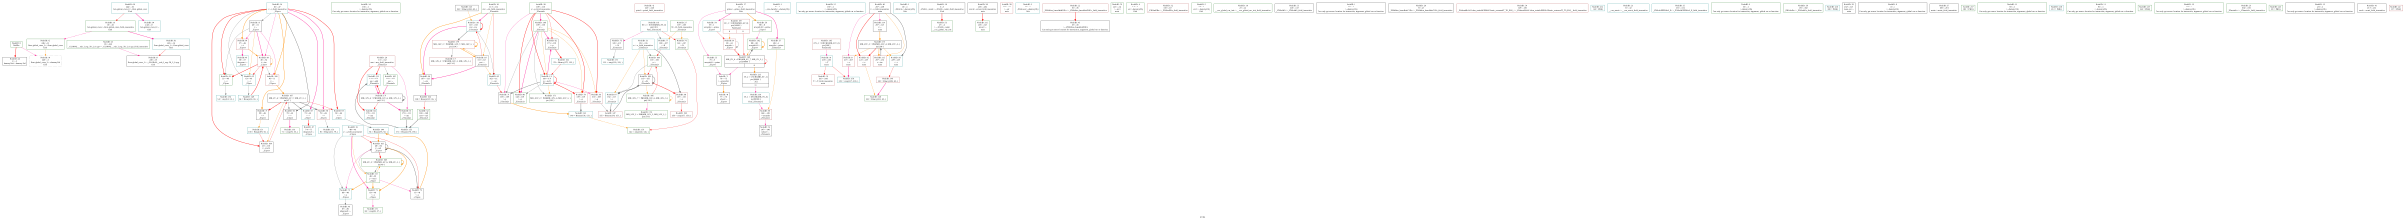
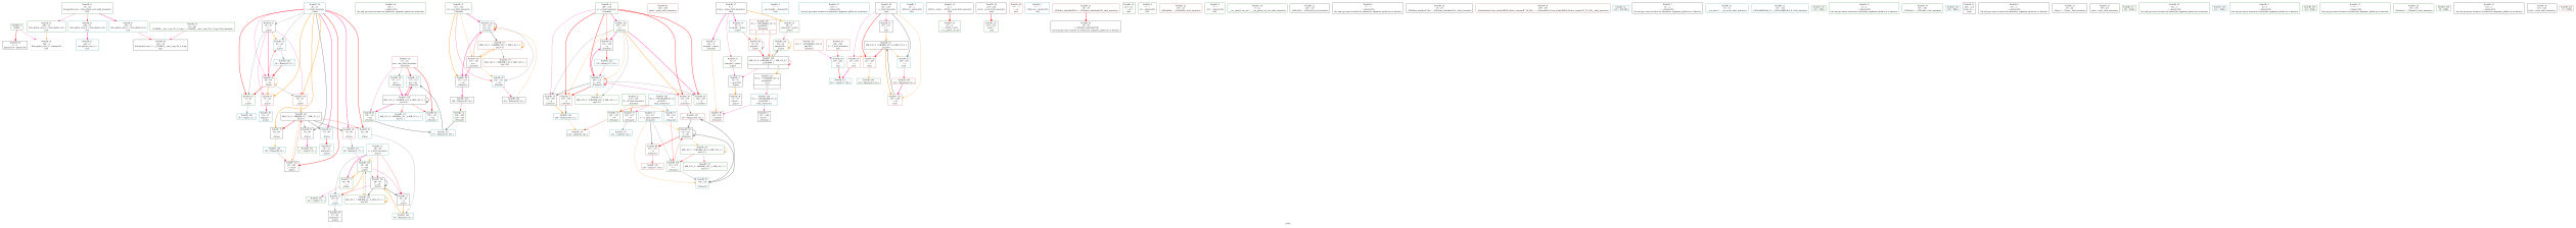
  digraph {
    fontname="Liberation Serif"
    label=SVFG
    node [color=darkgreen fontname="Liberation Serif" shape=record]
    edge [color=red fontname="Liberation Serif" style=solid]
    n1 [label="{NodeID: 0\nNullPtr}"]
    n2 [color=black label="{NodeID: 44\n2\<--3\ndummyVal\<--dummyVal\n}"]
    n3 [color=black label="{NodeID: 96\n246\<--3\nllvm.global_ctors_2\<--dummyVal\nGlob }" style=dotted]
    n4 [color=black label="{NodeID: 97\n46\<--51\ni\<--\n_Z3prev\n}"]
    n5 [label="{NodeID: 63\n53\<--46\n\<--i\n_Z3prev\n}"]
    n6 [color=brown label="{NodeID: 64\n57\<--46\n\<--i\n_Z3prev\n}"]
    n7 [color=teal label="{NodeID: 65\n63\<--46\n\<--i\n_Z3prev\n}"]
    n8 [color=brown label="{NodeID: 99\n46\<--64\ni\<--inc\n_Z3prev\n}"]
    n9 [color=brown label="{NodeID: 100\n46\<--51\ni\<--\n_Z3prev\n}"]
    n10 [color=teal label="{NodeID: 160\n54 = cmp(53, 55, )\n}"]
    n11 [color=teal label="{NodeID: 46\n58\<--57\nidxprom\<--\n_Z3prev\n}"]
    n12 [color=teal label="{NodeID: 149\n64 = Binary(63, 65, )\n}"]
    n13 [color=black label="{NodeID: 167\nMR_2V_6 = PHI(MR_2V_7, MR_2V_5, )\npts\{47 \}\n}"]
    n14 [color=black label="{NodeID: 70\n99\<--46\n\<--i\n_Z3prev\n}"]
    n15 [color=black label="{NodeID: 104\n46\<--100\ni\<--inc14\n_Z3prev\n}"]
    n16 [color=black label="{NodeID: 66\n70\<--46\n\<--i\n_Z3prev\n}"]
    n17 [color=teal label="{NodeID: 67\n73\<--46\n\<--i\n_Z3prev\n}"]
    n18 [color=brown label="{NodeID: 68\n79\<--46\n\<--i\n_Z3prev\n}"]
    n19 [color=teal label="{NodeID: 69\n92\<--46\n\<--i\n_Z3prev\n}"]
    n20 [label="{NodeID: 14\n136\<--1\n\<--dummyObj\nCan only get source location for instruction, argument, global var or function.}"]
    n21 [color=teal label="{NodeID: 111\n111\<--171\nans\<--add\n_Z5main2v\n}"]
    n22 [color=black label="{NodeID: 178\nMR_12V_4 = PHI(MR_12V_6, MR_12V_3, )\npts\{112 \}\n}"]
    n23 [color=teal label="{NodeID: 84\n179\<--111\n\<--ans\n_Z5main2v\n}"]
    n24 [label="{NodeID: 83\n170\<--111\n\<--ans\n_Z5main2v\n}"]
+   n25 [color=teal label="{NodeID: 172\nMR_12V_2 = PHI(MR_12V_4, MR_12V_1, )\npts\{112 \}\n}"]
    n26 [color=teal label="{NodeID: 153\n171 = Binary(170, 169, )\n}"]
    n27 [label="{NodeID: 28\n109\<--110\np\<--p_field_insensitive\n_Z5main2v\n}"]
    n28 [color=black label="{NodeID: 78\n138\<--109\n\<--p\n_Z5main2v\n}"]
    n29 [color=brown label="{NodeID: 79\n139\<--109\n\<--p\n_Z5main2v\n}"]
    n30 [label="{NodeID: 80\n144\<--109\n\<--p\n_Z5main2v\n}"]
    n31 [color=brown label="{NodeID: 81\n153\<--109\n\<--p\n_Z5main2v\n}"]
    n32 [color=black label="{NodeID: 82\n175\<--109\n\<--p\n_Z5main2v\n}"]
    n33 [label="{NodeID: 106\n109\<--136\np\<--\n_Z5main2v\n}"]
    n34 [color=teal label="{NodeID: 112\n109\<--176\np\<--inc9\n_Z5main2v\n}"]
    n35 [color=teal label="{NodeID: 143\n140 = Binary(138, 133, )\n}"]
    n36 [color=brown label="{NodeID: 147\n155 = Binary(154, 153, )\n}"]
    n37 [color=teal label="{NodeID: 152\n176 = Binary(175, 122, )\n}"]
    n38 [label="{NodeID: 171\nMR_10V_2 = PHI(MR_10V_4, MR_10V_1, )\npts\{110 \}\n}"]
    n39 [label="{NodeID: 156\n142 = cmp(140, 141, )\n}"]
    n40 [color=black label="{NodeID: 109\n115\<--155\nx\<--div\n_Z5main2v\n}"]
    n41 [color=brown label="{NodeID: 42\n225\<--226\nprintf\<--printf_field_insensitive\n}"]
    n42 [label="{NodeID: 56\n88\<--8\narrayidx10\<--prime\n_Z3prev\n}"]
    n43 [label="{NodeID: 102\n88\<--90\narrayidx10\<--\n_Z3prev\n}"]
    n44 [color=black label="{NodeID: 169\nMR_6V_4 = PHI(MR_6V_7, MR_6V_2, )\npts\{90000 \}\n|{|<s3>8}}"]
    n45 [color=black label="{NodeID: 74\n76\<--75\n\<--arrayidx5\n_Z3prev\n}"]
    n46 [color=black label="{NodeID: 213\n6V_2 = CSCHI(MR_6V_1)\npts\{90000 \}\nCS[]|{<s0>11}}" style=double]
    n47 [color=teal label="{NodeID: 150\n100 = Binary(99, 65, )\n}"]
    n48 [label="{NodeID: 161\n71 = cmp(70, 55, )\n}"]
    n49 [color=teal label="{NodeID: 47\n74\<--73\nidxprom4\<--\n_Z3prev\n}"]
    n50 [color=teal label="{NodeID: 151\n80 = Binary(51, 79, )\n}"]
    n51 [color=teal label="{NodeID: 144\n94 = Binary(93, 92, )\n}"]
    n52 [label="{NodeID: 101\n48\<--80\nj\<--mul\n_Z3prev\n}"]
    n53 [color=black label="{NodeID: 103\n48\<--94\nj\<--add\n_Z3prev\n}"]
    n54 [color=teal label="{NodeID: 1\n7\<--1\n__dso_handle\<--dummyObj\nGlob }"]
    n55 [color=brown label="{NodeID: 98\n59\<--61\narrayidx\<--\n_Z3prev\n}"]
    n56 [color=black label="{NodeID: 48\n77\<--76\ntobool\<--\n_Z3prev\n}"]
    n57 [color=teal label="{NodeID: 190\n6V_1 = ENCHI(MR_6V_0)\npts\{90000 \}\nFun[_Z5main2v]}" style=double]
    n58 [color=teal label="{NodeID: 15\n159\<--1\n\<--dummyObj\nCan only get source location for instruction, argument, global var or function.}"]
    n59 [color=brown label="{NodeID: 195\n21V_1 = ENCHI(MR_21V_0)\npts\{206 \}\nFun[main]}" style=double]
    n60 [color=teal label="{NodeID: 90\n218\<--205\n\<--T\nmain\n}"]
    n61 [color=teal label="{NodeID: 159\n219 = cmp(217, 218, )\n}"]
    n62 [color=brown label="{NodeID: 29\n111\<--112\nans\<--ans_field_insensitive\n_Z5main2v\n}"]
    n63 [label="{NodeID: 105\n111\<--122\nans\<--\n_Z5main2v\n}"]
    n64 [label="{NodeID: 43\n18\<--240\n_GLOBAL__sub_I_rng..58_2_0.cpp\<--_GLOBAL__sub_I_rng..58_2_0.cpp_field_insensitive\n}"]
    n65 [color=black label="{NodeID: 95\n245\<--18\nllvm.global_ctors_1\<--_GLOBAL__sub_I_rng..58_2_0.cpp\nGlob }"]
    n66 [label="{NodeID: 57\n145\<--8\narrayidx\<--prime\n_Z5main2v\n}"]
    n67 [color=brown label="{NodeID: 89\n146\<--145\n\<--arrayidx\n_Z5main2v\n}"]
    n68 [color=black label="{NodeID: 51\n147\<--146\ntobool\<--\n_Z5main2v\n}"]
    n69 [color=black label="{NodeID: 154\n168 = Binary(167, 65, )\n}"]
    n70 [label="{NodeID: 52\n169\<--168\nconv\<--sub\n_Z5main2v\n}"]
    n71 [label="{NodeID: 71\n83\<--48\n\<--j\n_Z3prev\n}"]
    n72 [label="{NodeID: 155\n84 = cmp(83, 57, )\n}"]
    n73 [label="{NodeID: 168\nMR_4V_2 = PHI(MR_4V_6, MR_4V_1, )\npts\{49 \}\n}"]
    n74 [color=teal label="{NodeID: 72\n86\<--48\n\<--j\n_Z3prev\n}"]
    n75 [color=black label="{NodeID: 73\n93\<--48\n\<--j\n_Z3prev\n}"]
    n76 [color=black label="{NodeID: 49\n87\<--86\nidxprom9\<--\n_Z3prev\n}"]
    n77 [color=teal label="{NodeID: 85\n162\<--113\n\<--cnt\n_Z5main2v\n}"]
    n78 [color=black label="{NodeID: 145\n163 = Binary(162, 65, )\n}"]
    n79 [color=teal label="{NodeID: 110\n113\<--163\ncnt\<--inc\n_Z5main2v\n}"]
    n80 [color=black label="{NodeID: 86\n167\<--113\n\<--cnt\n_Z5main2v\n}"]
    n81 [color=brown label="{NodeID: 179\nMR_14V_3 = PHI(MR_14V_7, MR_14V_1, )\npts\{114 \}\n}"]
    n82 [color=teal label="{NodeID: 2\n10\<--1\n_ZSt3cin\<--dummyObj\nGlob }"]
    n83 [color=black label="{NodeID: 16\n4\<--6\n_ZStL8__ioinit\<--_ZStL8__ioinit_field_insensitive\nGlob }"]
    n84 [label="{NodeID: 53\n27\<--4\n\<--_ZStL8__ioinit\n__cxx_global_var_init\n}"]
    n85 [label="{NodeID: 113\n203\<--125\nretval\<--\nmain\n}"]
    n86 [label="{NodeID: 30\n113\<--114\ncnt\<--cnt_field_insensitive\n_Z5main2v\n}"]
    n87 [color=black label="{NodeID: 107\n113\<--125\ncnt\<--\n_Z5main2v\n}"]
    n88 [color=brown label="{NodeID: 173\nMR_14V_2 = PHI(MR_14V_3, MR_14V_1, )\npts\{114 \}\n}"]
    n89 [color=brown label="{NodeID: 58\n211\<--12\n\<--.str\nmain\n}"]
    n90 [color=teal label="{NodeID: 3\n11\<--1\n_ZSt4cout\<--dummyObj\nGlob }"]
    n91 [color=black label="{NodeID: 17\n8\<--9\nprime\<--prime_field_insensitive\nGlob }"]
    n92 [color=teal label="{NodeID: 54\n59\<--8\narrayidx\<--prime\n_Z3prev\n}"]
    n93 [label="{NodeID: 55\n75\<--8\narrayidx5\<--prime\n_Z3prev\n}"]
    n94 [color=brown label="{NodeID: 197\n6V_1 = ENCHI(MR_6V_0)\npts\{90000 \}\nFun[main]|{<s0>8|<s1>8}}" style=double]
    n95 [color=black label="{NodeID: 114\n207\<--125\nt\<--\nmain\n}"]
    n96 [color=black label="{NodeID: 170\nMR_23V_3 = PHI(MR_23V_4, MR_23V_2, )\npts\{208 \}\n}"]
    n97 [color=brown label="{NodeID: 91\n217\<--207\n\<--t\nmain\n}"]
    n98 [color=brown label="{NodeID: 92\n221\<--207\n\<--t\nmain\n}"]
    n99 [color=teal label="{NodeID: 93\n229\<--207\n\<--t\nmain\n}"]
    n100 [color=brown label="{NodeID: 115\n207\<--230\nt\<--inc\nmain\n}"]
    n101 [label="{NodeID: 148\n222 = Binary(221, 65, )\n}"]
    n102 [color=brown label="{NodeID: 146\n230 = Binary(229, 65, )\n}"]
    n103 [color=teal label="{NodeID: 31\n115\<--116\nx\<--x_field_insensitive\n_Z5main2v\n}"]
    n104 [color=teal label="{NodeID: 87\n154\<--115\n\<--x\n_Z5main2v\n}"]
    n105 [color=brown label="{NodeID: 88\n157\<--115\n\<--x\n_Z5main2v\n}"]
    n106 [label="{NodeID: 108\n115\<--150\nx\<--\n_Z5main2v\n}"]
    n107 [color=brown label="{NodeID: 158\n158 = cmp(157, 159, )\n}"]
    n108 [label="{NodeID: 166\nMR_16V_7 = PHI(MR_16V_6, MR_16V_3, )\npts\{116 \}\n}"]
    n109 [label="{NodeID: 174\nMR_16V_2 = PHI(MR_16V_3, MR_16V_1, )\npts\{116 \}\n}"]
    n110 [color=black label="{NodeID: 45\n29\<--30\n\<--_ZNSt8ios_base4InitD1Ev\nCan only get source location for instruction, argument, global var or function.}"]
    n111 [label="{NodeID: 59\n223\<--14\n\<--.str.1\nmain\n}"]
    n112 [label="{NodeID: 4\n12\<--1\n.str\<--dummyObj\nGlob }"]
    n113 [label="{NodeID: 18\n16\<--20\nllvm.global_ctors\<--llvm.global_ctors_field_insensitive\nGlob }"]
    n114 [color=teal label="{NodeID: 60\n244\<--16\nllvm.global_ctors_0\<--llvm.global_ctors\nGlob }"]
    n115 [color=teal label="{NodeID: 61\n245\<--16\nllvm.global_ctors_1\<--llvm.global_ctors\nGlob }"]
    n116 [label="{NodeID: 62\n246\<--16\nllvm.global_ctors_2\<--llvm.global_ctors\nGlob }"]
    n117 [color=teal label="{NodeID: 94\n244\<--17\nllvm.global_ctors_0\<--\nGlob }"]
    n118 [color=brown label="{NodeID: 32\n118\<--119\n_ZNSirsERx\<--_ZNSirsERx_field_insensitive\n}"]
    n119 [color=teal label="{NodeID: 157\n121 = cmp(120, 122, )\n}"]
    n120 [label="{NodeID: 5\n14\<--1\n.str.1\<--dummyObj\nGlob }"]
    n121 [color=teal label="{NodeID: 185\n8V_1 = ENCHI(MR_8V_0)\npts\{108 \}\nFun[_Z5main2v]}" style=double]
    n122 [color=black label="{NodeID: 75\n120\<--107\n\<--N\n_Z5main2v\n}"]
    n123 [label="{NodeID: 76\n141\<--107\n\<--N\n_Z5main2v\n}"]
    n124 [color=teal label="{NodeID: 77\n150\<--107\n\<--N\n_Z5main2v\n}"]
    n125 [label="{NodeID: 19\n21\<--22\n__cxx_global_var_init\<--__cxx_global_var_init_field_insensitive\n}"]
    n126 [color=black label="{NodeID: 33\n126\<--127\n_ZNSolsEi\<--_ZNSolsEi_field_insensitive\n}"]
    n127 [color=black label="{NodeID: 6\n17\<--1\n\<--dummyObj\nCan only get source location for instruction, argument, global var or function.}"]
    n128 [color=black label="{NodeID: 20\n25\<--26\n_ZNSt8ios_base4InitC1Ev\<--_ZNSt8ios_base4InitC1Ev_field_insensitive\n}"]
    n129 [color=brown label="{NodeID: 34\n129\<--130\n_ZSt4endlIcSt11char_traitsIcEERSt13basic_ostreamIT_T0_ES6_\<--_ZSt4endlIcSt11char_traitsIcEERSt13basic_ostreamIT_T0_ES6__field_insensitive\n}"]
-   n130 [color=teal label="{NodeID: 214\n124 = PHI()\n}"]
+   n130 [color=teal label="{NodeID: 214\n124 = ENCHI()\n}"]
+   n131 [color=black label="{NodeID: 7\n51\<--1\n\<--dummyObj\nCan only get source location for instruction, argument, global var or function.}"]
    n132 [color=teal label="{NodeID: 21\n31\<--32\n__cxa_atexit\<--__cxa_atexit_field_insensitive\n}"]
    n133 [color=teal label="{NodeID: 35\n131\<--132\n_ZNSolsEPFRSoS_E\<--_ZNSolsEPFRSoS_E_field_insensitive\n}"]
+   n134 [label="{NodeID: 215\n128 = PHI()\n}"]
    n135 [label="{NodeID: 8\n55\<--1\n\<--dummyObj\nCan only get source location for instruction, argument, global var or function.}"]
    n136 [color=brown label="{NodeID: 22\n30\<--36\n_ZNSt8ios_base4InitD1Ev\<--_ZNSt8ios_base4InitD1Ev_field_insensitive\n}"]
    n137 [label="{NodeID: 36\n181\<--182\n_ZNSolsEx\<--_ZNSolsEx_field_insensitive\n}"]
    n138 [color=teal label="{NodeID: 216\n180 = PHI()\n}"]
    n139 [color=black label="{NodeID: 50\n202\<--125\nmain_ret\<--\nmain\n}"]
    n140 [color=black label="{NodeID: 9\n61\<--1\n\<--dummyObj\nCan only get source location for instruction, argument, global var or function.}"]
+   n141 [color=black label="{NodeID: 23\n43\<--44\n_Z3prev\<--_Z3prev_field_insensitive\n}"]
    n142 [color=black label="{NodeID: 37\n200\<--201\nmain\<--main_field_insensitive\n}"]
    n143 [label="{NodeID: 217\n183 = PHI()\n}"]
    n144 [label="{NodeID: 10\n65\<--1\n\<--dummyObj\nCan only get source location for instruction, argument, global var or function.}"]
    n145 [color=teal label="{NodeID: 24\n46\<--47\ni\<--i_field_insensitive\n_Z3prev\n}"]
    n146 [color=black label="{NodeID: 38\n203\<--204\nretval\<--retval_field_insensitive\nmain\n}"]
    n147 [color=teal label="{NodeID: 218\n212 = PHI()\n}"]
    n148 [label="{NodeID: 11\n90\<--1\n\<--dummyObj\nCan only get source location for instruction, argument, global var or function.}"]
    n149 [color=teal label="{NodeID: 25\n48\<--49\nj\<--j_field_insensitive\n_Z3prev\n}"]
    n150 [color=brown label="{NodeID: 39\n205\<--206\nT\<--T_field_insensitive\nmain\n}"]
    n151 [label="{NodeID: 219\n224 = PHI()\n}"]
    n152 [label="{NodeID: 12\n122\<--1\n\<--dummyObj\nCan only get source location for instruction, argument, global var or function.}"]
    n153 [label="{NodeID: 26\n104\<--105\n_Z5main2v\<--_Z5main2v_field_insensitive\n}"]
    n154 [color=black label="{NodeID: 40\n207\<--208\nt\<--t_field_insensitive\nmain\n}"]
    n155 [label="{NodeID: 220\n28 = PHI()\n}"]
    n156 [color=black label="{NodeID: 13\n125\<--1\n\<--dummyObj\nCan only get source location for instruction, argument, global var or function.}"]
    n157 [label="{NodeID: 27\n107\<--108\nN\<--N_field_insensitive\n_Z5main2v\n}"]
    n158 [color=black label="{NodeID: 41\n213\<--214\nscanf\<--scanf_field_insensitive\n}"]
    n159 [color=brown label="{NodeID: 221\n117 = PHI()\n}"]
    n1 -> n2 [style=bold]
    n1 -> n3 [color=deeppink]
    n4 -> n5 [color=gray40]
    n4 -> n6 [color=deeppink]
-   n4 -> n7 [color=darkorange]
+   n4 -> n7 [color=darkorange style=bold]
    n4 -> n8 [color=deeppink style=bold]
    n4 -> n9 [color=deeppink]
    n5 -> n10 [color=gray40]
    n6 -> n11 [color=deeppink style=bold]
    n7 -> n12 [color=gray40]
    n8 -> n5 [style=bold]
-   n6 -> n8 [color=darkorange style=bold]
+   n8 -> n6 [color=darkorange style=bold]
    n8 -> n7
    n8 -> n8 [color=darkorange]
    n8 -> n9 [color=gray40]
    n9 -> n13 [color=darkorange style=bold]
    n12 -> n8 [style=bold]
    n13 -> n14 [style=bold]
    n13 -> n15 [color=darkorange]
    n13 -> n16 [color=gray40]
    n13 -> n17 [color=gray40 style=bold]
    n13 -> n18 [color=gray40 style=bold]
    n13 -> n19
    n14 -> n47 [color=darkorange]
    n15 -> n13
    n16 -> n48 [color=deeppink style=bold]
    n17 -> n49 [style=bold]
    n18 -> n50 [color=gray40]
    n19 -> n51 [color=gray40]
    n21 -> n22 [color=deeppink style=bold]
    n22 -> n21 [style=bold]
    n22 -> n22 [color=gray40 style=bold]
    n22 -> n23
    n22 -> n24 [color=deeppink style=bold]
+   n22 -> n25
    n24 -> n26 [color=gray40 style=bold]
    n26 -> n21 [color=gray40 style=bold]
    n27 -> n28 [color=deeppink]
    n27 -> n29 [style=bold]
    n27 -> n30 [style=bold]
    n27 -> n31 [style=bold]
    n27 -> n32
    n27 -> n33 [color=deeppink style=bold]
    n27 -> n34 [style=bold]
    n28 -> n35 [color=darkorange style=bold]
    n29 -> n35 [color=gray40 style=bold]
    n31 -> n36 [color=gray40]
    n32 -> n37 [style=bold]
    n33 -> n28 [color=gray40]
    n33 -> n29 [color=darkorange]
    n33 -> n30 [color=deeppink style=bold]
-   n33 -> n31 [color=darkorange]
+   n33 -> n31 [color=darkorange style=bold]
    n33 -> n32 [color=deeppink style=bold]
    n33 -> n34 [color=darkorange]
    n33 -> n38 [color=gray40]
    n34 -> n28 [color=gray40 style=bold]
    n34 -> n29 [style=bold]
    n34 -> n30 [color=gray40]
    n34 -> n31 [color=deeppink]
    n34 -> n32 [color=deeppink style=bold]
    n34 -> n34 [style=bold]
    n34 -> n38 [color=darkorange]
    n35 -> n39 [color=darkorange]
    n36 -> n40 [color=gray40 style=bold]
    n37 -> n34
    n40 -> n40 [color=gray40 style=bold]
    n40 -> n104 [color=gray40 style=bold]
    n40 -> n105 [style=bold]
    n40 -> n108 [color=darkorange]
    n42 -> n43 [color=deeppink]
    n43 -> n43 [color=darkorange style=bold]
    n43 -> n44 [color=darkorange]
    n44 -> n43 [color=gray40 style=bold]
    n44 -> n44
    n44 -> n45 [color=deeppink]
    n44 -> n46 [color=darkorange style=bold tailport=s3]
    n45 -> n56 [color=darkorange style=bold]
    n46 -> n57 [color=deeppink tailport=s0]
    n47 -> n15
+   n50 -> n52 [color=deeppink]
    n51 -> n53 [color=darkorange style=bold]
    n52 -> n53 [color=gray40]
    n52 -> n71 [color=darkorange style=bold]
    n52 -> n73 [color=darkorange]
    n52 -> n74 [color=darkorange style=bold]
    n52 -> n75 [color=deeppink]
    n53 -> n53 [color=gray40 style=bold]
-   n53 -> n71 [color=darkorange style=bold]
-   n53 -> n73 [style=bold]
+   n53 -> n73 [color=gray40 style=bold]
    n53 -> n74 [color=deeppink]
    n53 -> n75 [color=gray40 style=bold]
    n55 -> n44 [style=bold]
    n55 -> n55 [color=gray40]
    n57 -> n67 [color=deeppink]
    n59 -> n60 [color=deeppink]
-   n60 -> n61
+   n60 -> n61 [style=bold]
    n62 -> n21 [style=bold]
    n62 -> n23 [style=bold]
    n62 -> n24 [color=deeppink]
    n62 -> n63 [color=gray40]
    n63 -> n22 [color=deeppink style=bold]
    n64 -> n65 [color=deeppink]
    n66 -> n67 [color=darkorange]
-   n67 -> n68 [color=deeppink]
+   n57 -> n68 [color=deeppink]
    n69 -> n70
    n70 -> n26 [color=gray40 style=bold]
    n71 -> n72 [color=deeppink]
    n73 -> n52 [color=gray40]
    n73 -> n73 [color=darkorange style=bold]
    n74 -> n76 [color=gray40]
    n75 -> n51 [color=darkorange style=bold]
-   n77 -> n28
+   n77 -> n78
    n78 -> n79 [color=darkorange]
    n79 -> n77 [color=gray40]
    n79 -> n79 [style=bold]
    n79 -> n80 [color=deeppink style=bold]
    n79 -> n81 [color=gray40 style=bold]
    n80 -> n69 [color=deeppink style=bold]
    n81 -> n81 [color=darkorange style=bold]
    n81 -> n87 [color=darkorange style=bold]
    n81 -> n88 [color=gray40]
    n83 -> n84 [style=bold]
    n86 -> n77
    n86 -> n79 [color=deeppink style=bold]
    n86 -> n80 [color=darkorange style=bold]
    n86 -> n87 [color=darkorange]
    n87 -> n77 [color=darkorange]
    n87 -> n79
    n87 -> n80 [color=deeppink style=bold]
    n87 -> n81 [color=darkorange]
    n91 -> n42 [color=darkorange style=bold]
    n91 -> n66 [color=deeppink style=bold]
    n91 -> n92 [color=deeppink style=bold]
    n91 -> n93 [color=deeppink]
    n92 -> n55
    n93 -> n45 [color=deeppink]
    n94 -> n44 [tailport=s1]
    n94 -> n55 [color=darkorange tailport=s0]
    n95 -> n96 [color=darkorange style=bold]
    n96 -> n97 [color=darkorange]
    n96 -> n98 [style=bold]
    n96 -> n99 [color=darkorange]
    n96 -> n100 [color=darkorange style=bold]
    n97 -> n61 [color=deeppink style=bold]
    n98 -> n101 [color=darkorange]
    n99 -> n102
    n100 -> n96 [color=gray40 style=bold]
-   n102 -> n101 [color=deeppink style=bold]
+   n102 -> n100 [color=deeppink style=bold]
    n103 -> n40 [color=darkorange]
    n103 -> n104 [color=darkorange]
    n103 -> n105 [color=gray40 style=bold]
    n103 -> n106 [color=gray40]
    n104 -> n36 [color=gray40 style=bold]
    n105 -> n107
    n106 -> n40
    n106 -> n104 [color=gray40]
    n108 -> n106
    n108 -> n108 [color=darkorange]
    n108 -> n109 [color=deeppink]
-   n114 -> n113
+   n113 -> n114
    n113 -> n115 [color=deeppink style=bold]
    n113 -> n116 [color=deeppink]
    n114 -> n117 [color=deeppink style=bold]
    n115 -> n65
    n116 -> n3 [color=darkorange]
    n121 -> n122 [color=deeppink]
    n121 -> n123
    n121 -> n124 [color=gray40]
    n122 -> n119 [color=gray40]
    n123 -> n39
    n124 -> n106
    n136 -> n110 [style=bold]
    n145 -> n4 [color=gray40]
    n145 -> n5 [style=bold]
    n145 -> n6 [color=darkorange style=bold]
    n145 -> n7 [color=gray40]
    n145 -> n8 [color=deeppink]
    n145 -> n9 [color=darkorange style=bold]
    n145 -> n14 [color=darkorange style=bold]
    n145 -> n15 [style=bold]
    n145 -> n16 [color=gray40 style=bold]
    n145 -> n17 [color=deeppink style=bold]
    n145 -> n18 [color=deeppink style=bold]
    n145 -> n19 [style=bold]
    n146 -> n85 [style=bold]
    n149 -> n52 [color=darkorange]
    n149 -> n53
    n149 -> n71 [color=deeppink style=bold]
    n149 -> n74 [color=gray40]
    n149 -> n75
-   n60 -> n150
+   n150 -> n60
    n154 -> n95 [color=deeppink]
    n154 -> n97 [color=deeppink]
    n154 -> n98 [style=bold]
    n154 -> n99 [color=gray40 style=bold]
    n154 -> n100 [color=darkorange]
+   n157 -> n122 [color=darkorange style=bold]
    n157 -> n123 [color=darkorange]
    n157 -> n124 [color=darkorange]
  }
